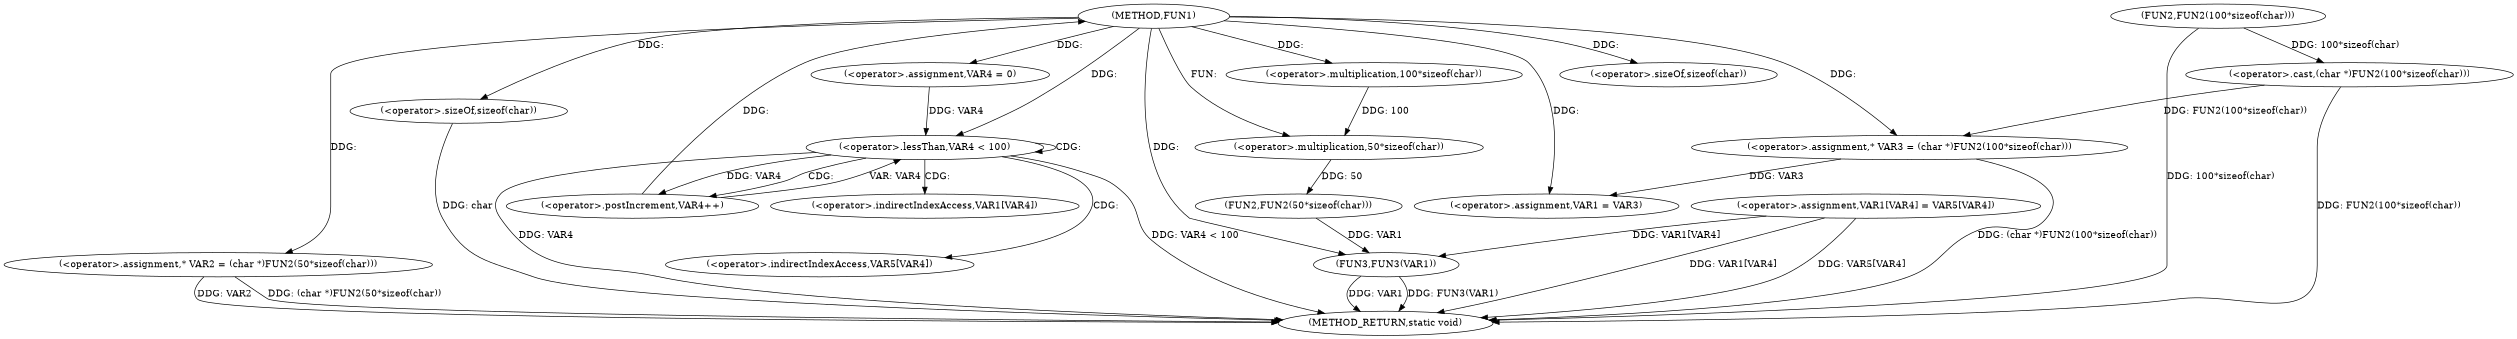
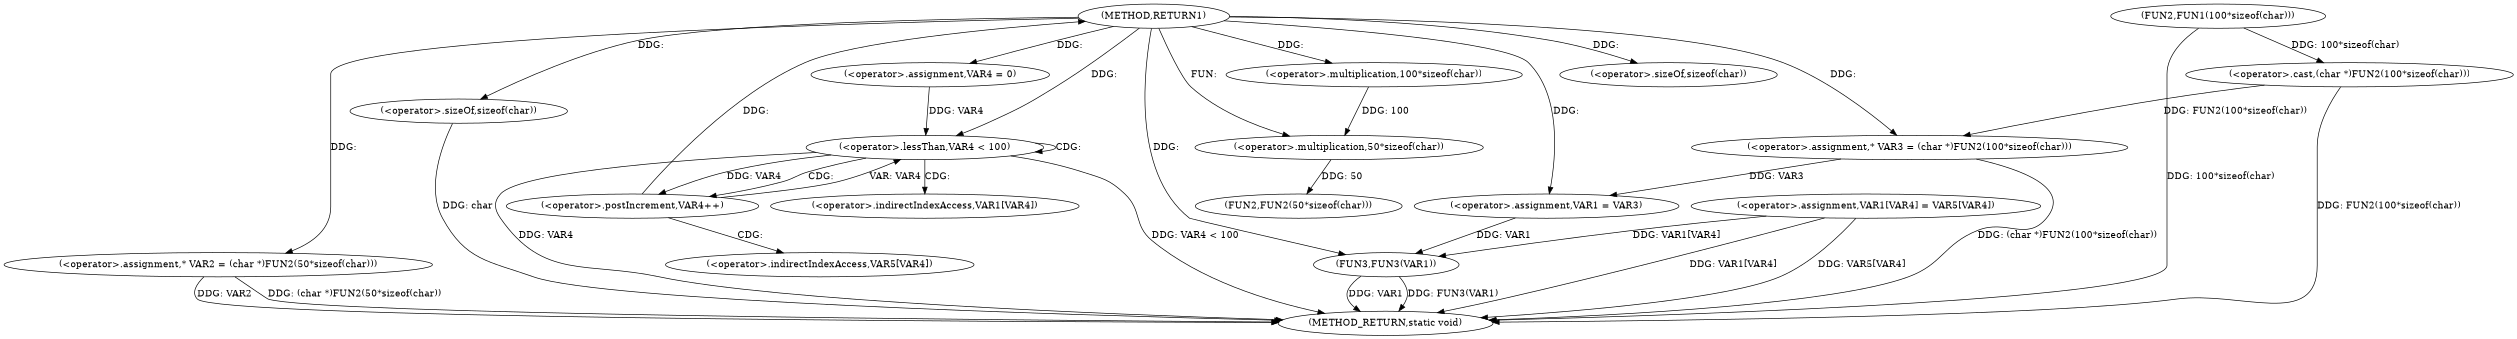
  digraph {
-   n1 [label="(METHOD,FUN1)"]
+   n1 [label="(METHOD,RETURN1)"]
    n2 [label="(<operator>.assignment,* VAR2 = (char *)FUN2(50*sizeof(char)))"]
    n3 [label="(<operator>.multiplication,50*sizeof(char))"]
    n4 [label="(<operator>.sizeOf,sizeof(char))"]
    n5 [label="(<operator>.assignment,* VAR3 = (char *)FUN2(100*sizeof(char)))"]
    n6 [label="(<operator>.multiplication,100*sizeof(char))"]
    n7 [label="(<operator>.sizeOf,sizeof(char))"]
    n8 [label="(<operator>.assignment,VAR1 = VAR3)"]
    n9 [label="(<operator>.assignment,VAR4 = 0)"]
    n10 [label="(<operator>.lessThan,VAR4 < 100)"]
    n11 [label="(FUN3,FUN3(VAR1))"]
    n12 [label="(METHOD_RETURN,static void)"]
    n13 [label="(FUN2,FUN2(50*sizeof(char)))"]
    n14 [label="(<operator>.postIncrement,VAR4++)"]
    n15 [label="(<operator>.indirectIndexAccess,VAR1[VAR4])"]
    n16 [label="(<operator>.indirectIndexAccess,VAR5[VAR4])"]
    n17 [label="(<operator>.cast,(char *)FUN2(100*sizeof(char)))"]
-   n18 [label="(FUN2,FUN2(100*sizeof(char)))"]
+   n18 [label="(FUN2,FUN1(100*sizeof(char)))"]
    n19 [label="(<operator>.assignment,VAR1[VAR4] = VAR5[VAR4])"]
    n1 -> n2 [label="DDG: "]
    n1 -> n3 [label="FUN: "]
    n1 -> n4 [label="DDG: "]
    n1 -> n5 [label="DDG: "]
    n1 -> n6 [label="DDG: "]
    n1 -> n7 [label="DDG: "]
    n1 -> n8 [label="DDG: "]
    n1 -> n9 [label="DDG: "]
    n1 -> n10 [label="DDG: "]
    n1 -> n11 [label="DDG: "]
    n2 -> n12 [label="DDG: VAR2"]
    n2 -> n12 [label="DDG: (char *)FUN2(50*sizeof(char))"]
    n3 -> n13 [label="DDG: 50"]
    n5 -> n8 [label="DDG: VAR3"]
    n5 -> n12 [label="DDG: (char *)FUN2(100*sizeof(char))"]
    n6 -> n3 [label="DDG: 100"]
    n7 -> n12 [label="DDG: char"]
-   n13 -> n11 [label="DDG: VAR1"]
+   n8 -> n11 [label="DDG: VAR1"]
    n9 -> n10 [label="DDG: VAR4"]
    n10 -> n10 [label="CDG: "]
    n10 -> n12 [label="DDG: VAR4"]
    n10 -> n12 [label="DDG: VAR4 < 100"]
    n10 -> n14 [label="DDG: VAR4"]
    n10 -> n14 [label="CDG: "]
    n10 -> n15 [label="CDG: "]
-   n10 -> n16 [label="CDG: "]
+   n14 -> n16 [label="CDG: "]
    n11 -> n12 [label="DDG: FUN3(VAR1)"]
    n11 -> n12 [label="DDG: VAR1"]
    n14 -> n1 [label="DDG: "]
    n14 -> n10 [label="VAR: VAR4"]
    n17 -> n5 [label="DDG: FUN2(100*sizeof(char))"]
    n17 -> n12 [label="DDG: FUN2(100*sizeof(char))"]
    n18 -> n12 [label="DDG: 100*sizeof(char)"]
    n18 -> n17 [label="DDG: 100*sizeof(char)"]
    n19 -> n11 [label="DDG: VAR1[VAR4]"]
    n19 -> n12 [label="DDG: VAR1[VAR4]"]
    n19 -> n12 [label="DDG: VAR5[VAR4]"]
  }
